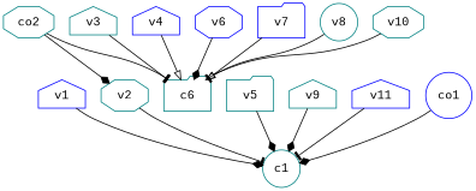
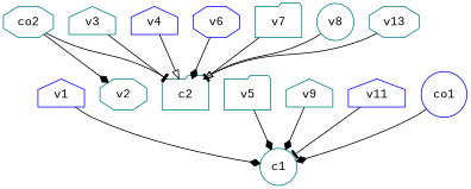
  strict digraph {
    fontname="Liberation Mono"
    node [color=teal fontname="Liberation Mono" shape=house]
    edge [arrowhead=diamond fontname="Liberation Mono" weight=1]
    v1 [color=blue]
    c1 [shape=circle]
    v2 [shape=octagon]
-   c2 [shape=folder label=c6]
+   c2 [shape=folder]
    v3
    v4 [color=blue]
    v5 [shape=folder]
    v6 [color=blue shape=octagon]
-   v7 [color=blue shape=folder]
+   v7 [shape=folder]
    v8 [shape=circle]
    v9
-   v10 [shape=octagon]
+   v10 [shape=octagon label=v13]
    v11 [color=blue]
    co1 [color=blue shape=circle]
    co2 [shape=octagon]
    v1 -> c1
-   v2 -> c1 [arrowhead=tee]
    v3 -> c2 [arrowhead=tee]
    v4 -> c2 [arrowhead=onormal]
    v5 -> c1
    v6 -> c2
    v7 -> c2 [arrowhead=tee]
    v8 -> c2 [arrowhead=onormal]
    v9 -> c1
    v10 -> c2 [arrowhead=onormal]
    v11 -> c1 [arrowhead=tee]
    co1 -> c1
    co2 -> v2
    co2 -> c2 [arrowhead=tee]
  }
